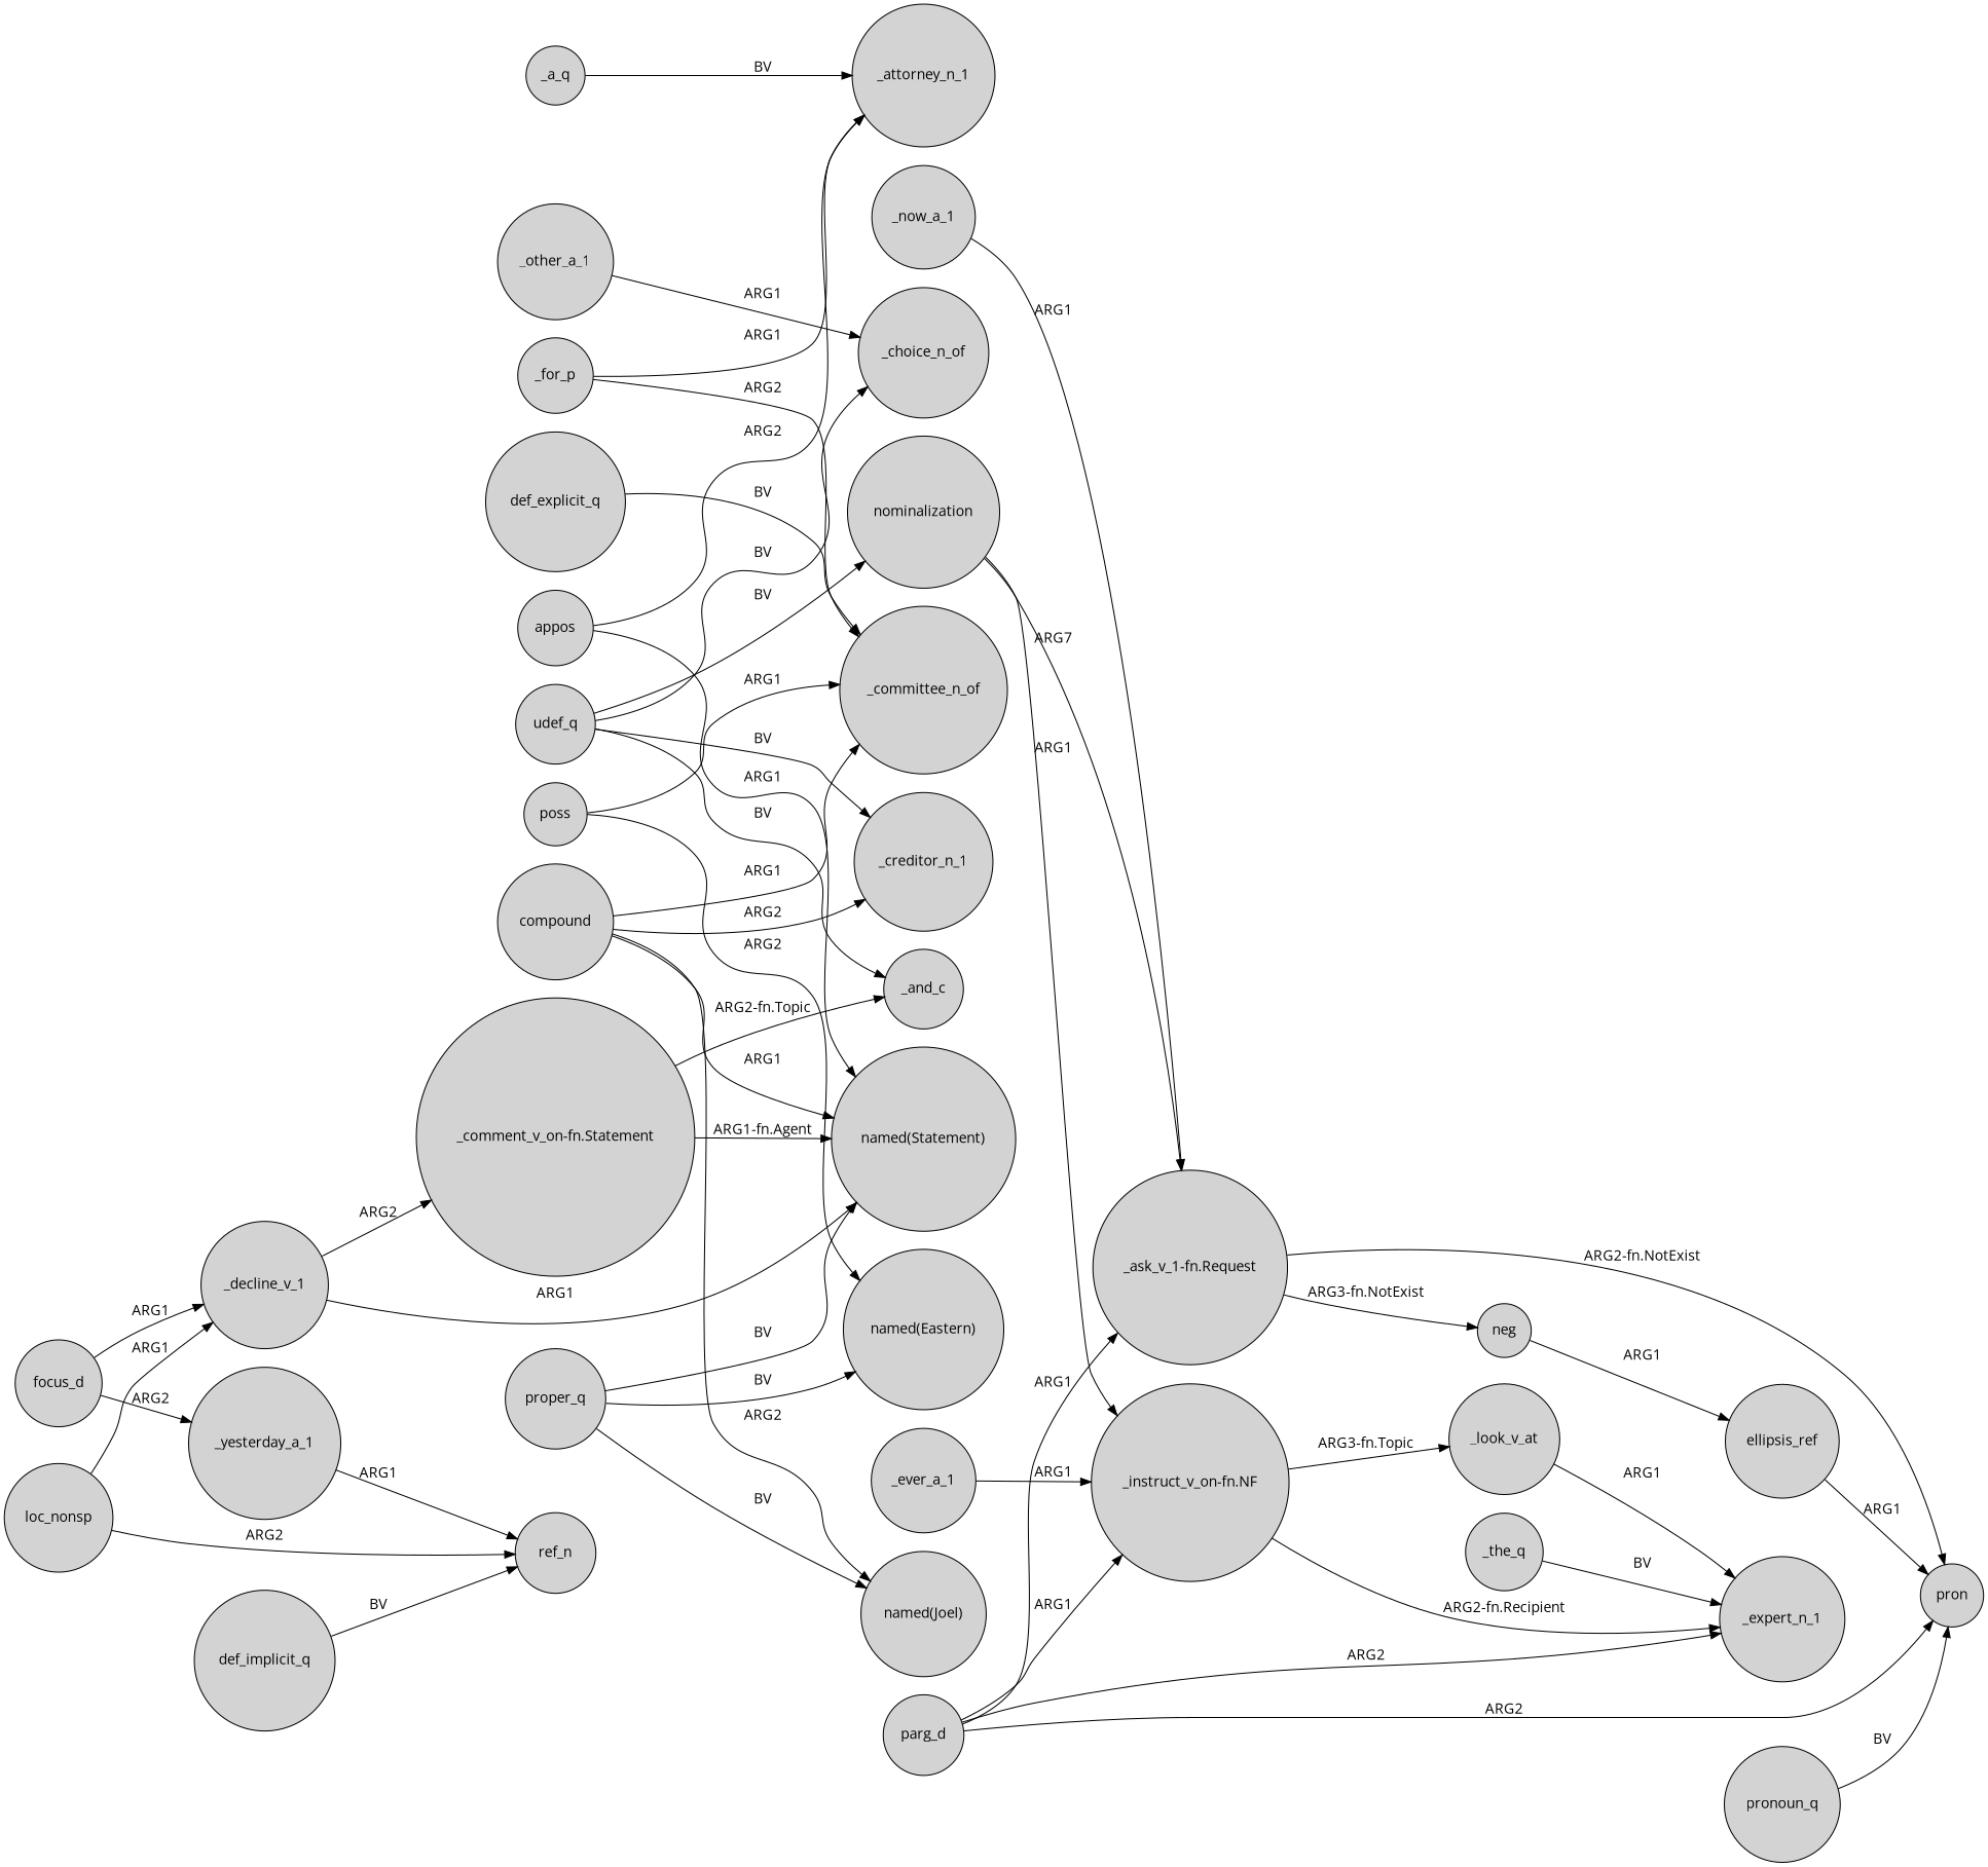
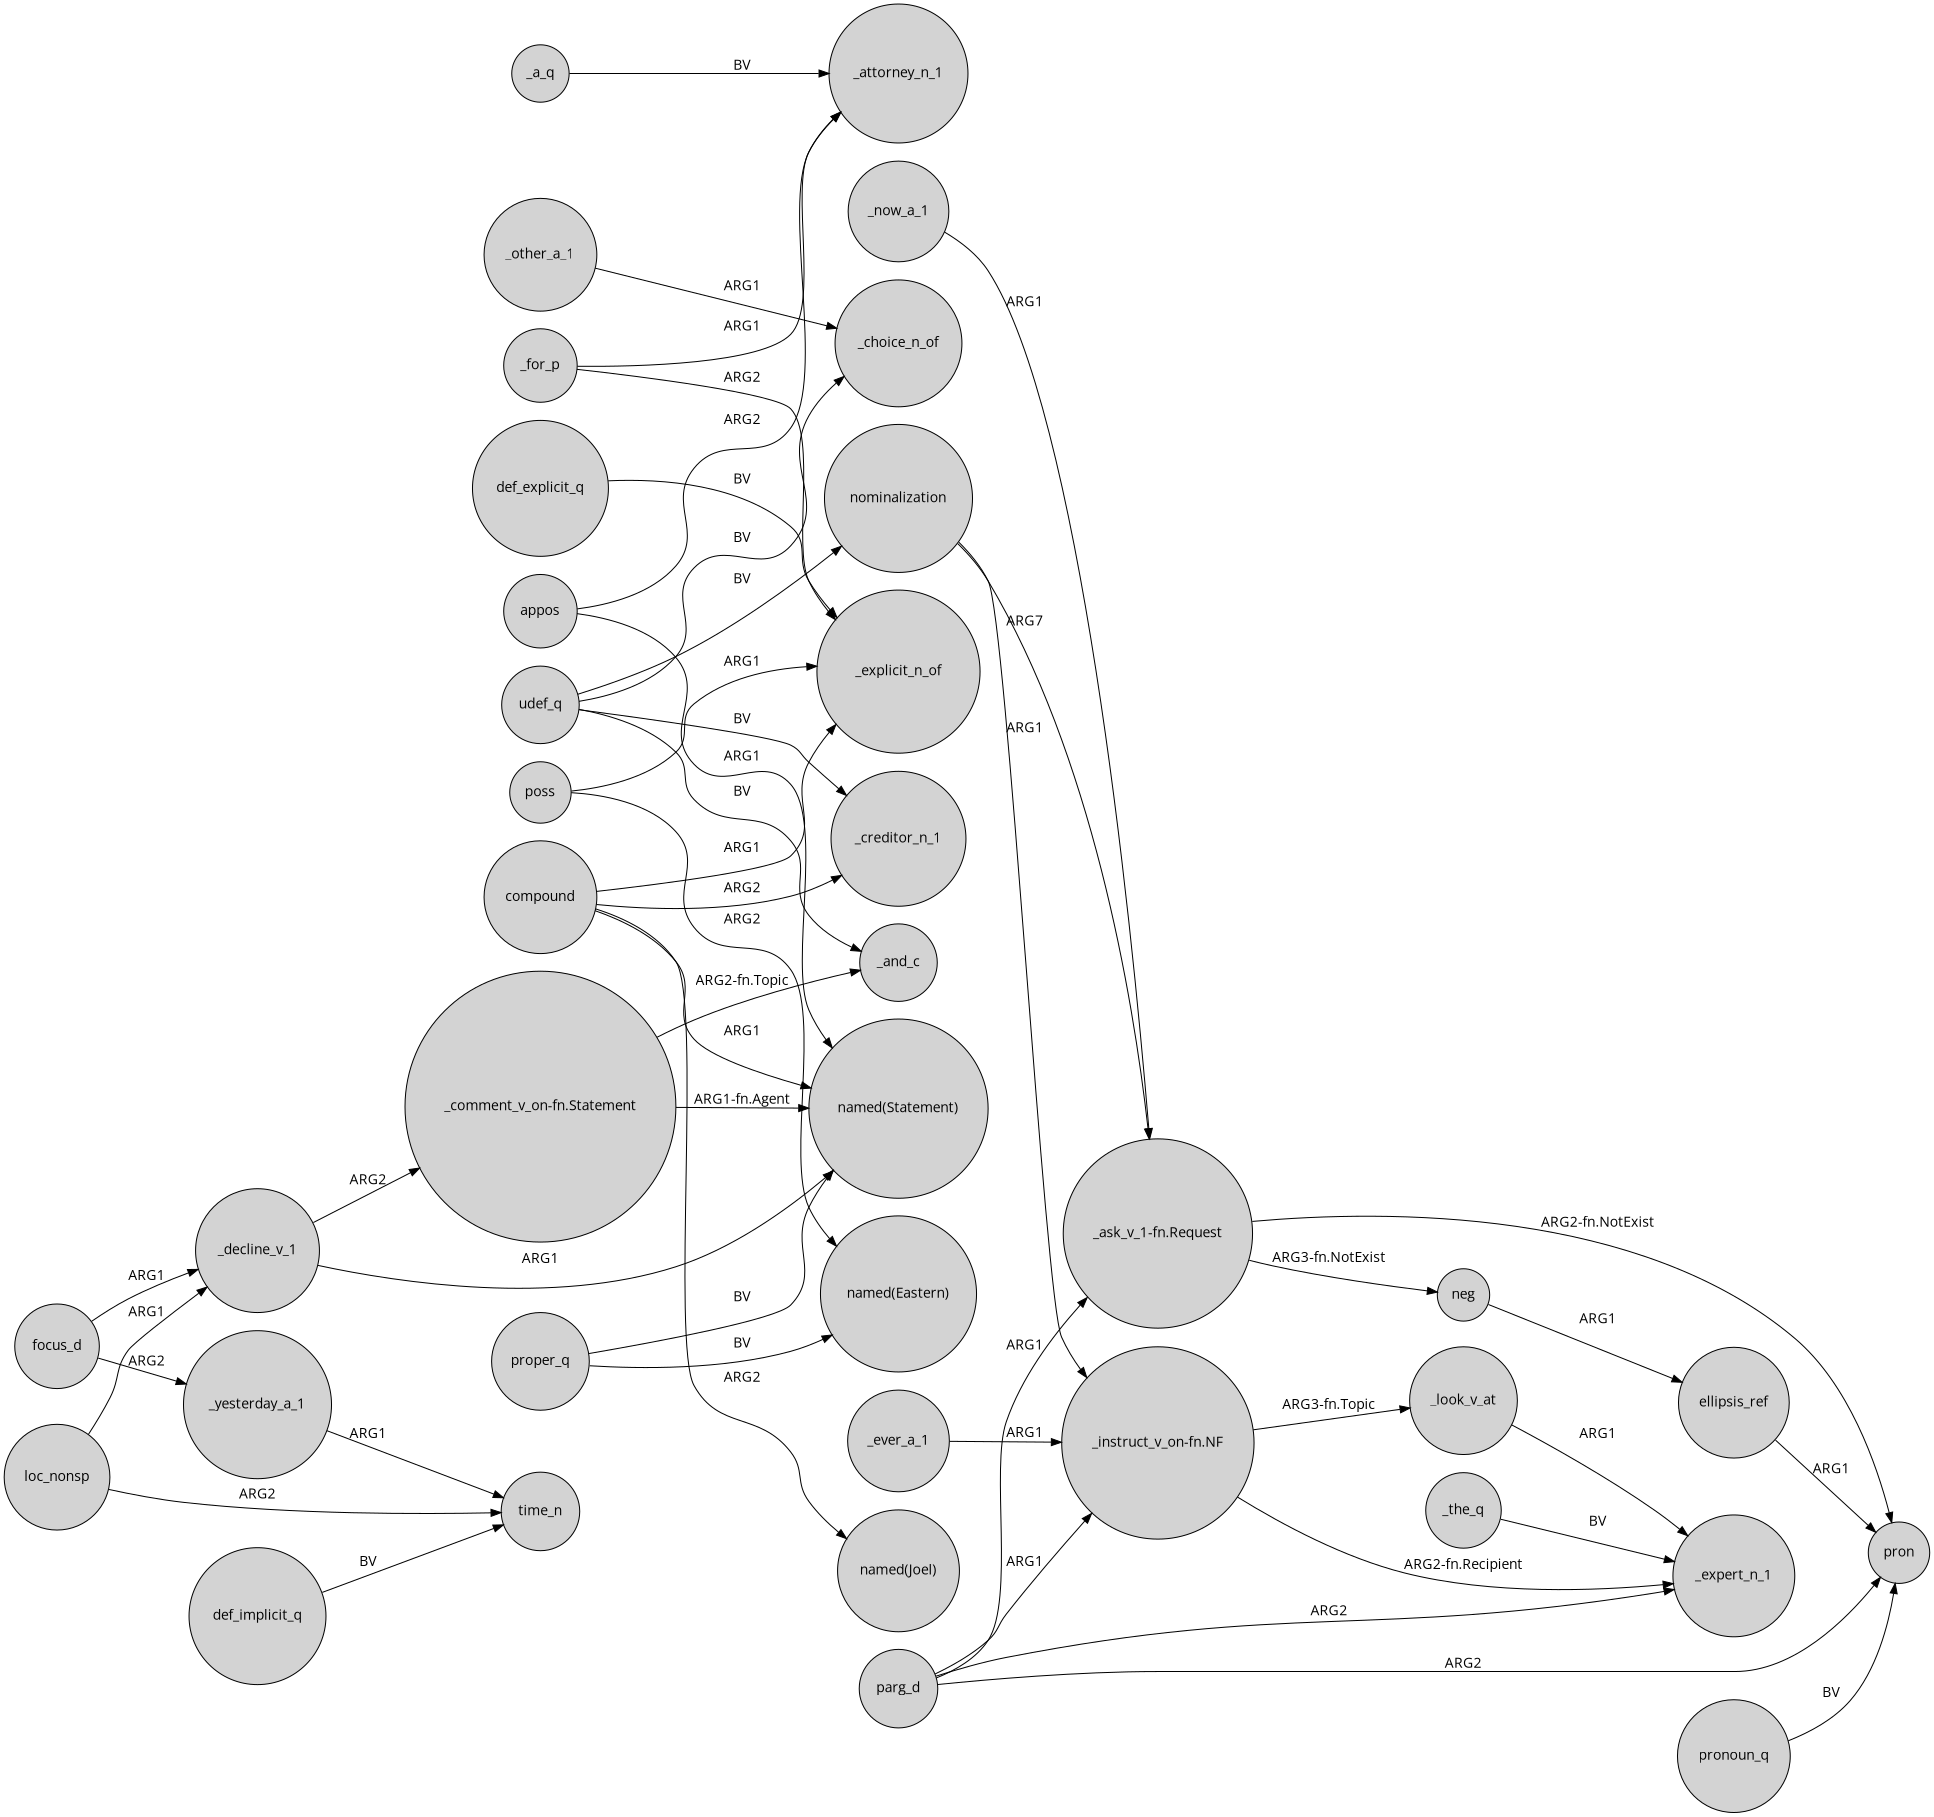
  digraph {
    fontname="Open Sans"
    rankdir=LR
    node [fontname="Open Sans" shape=circle style=filled]
    edge [fontname="Open Sans"]
    _a_q
    _attorney_n_1
    parg_d
    _expert_n_1
    "_instruct_v_on-fn.NF"
    "_ask_v_1-fn.Request"
    pron
    _look_v_at
    neg
    focus_d
    _decline_v_1
    _yesterday_a_1
    loc_nonsp
-   time_n [label=ref_n]
+   time_n
    "_comment_v_on-fn.Statement"
    n16 [label="named(Statement)"]
    def_explicit_q
-   _committee_n_of
+   _committee_n_of [label=_explicit_n_of]
    poss
    "named(Eastern)"
    _and_c
    _other_a_1
    _choice_n_of
    proper_q
    "named(Joel)"
    ellipsis_ref
    appos
    _ever_a_1
    compound
    _creditor_n_1
    _the_q
    _for_p
    pronoun_q
    udef_q
    nominalization
    _now_a_1
    def_implicit_q
    _a_q -> _attorney_n_1 [label=BV]
    parg_d -> _expert_n_1 [label=ARG2]
    parg_d -> "_instruct_v_on-fn.NF" [label=ARG1]
    parg_d -> "_ask_v_1-fn.Request" [label=ARG1]
    parg_d -> pron [label=ARG2]
    "_instruct_v_on-fn.NF" -> _expert_n_1 [label="ARG2-fn.Recipient"]
    "_instruct_v_on-fn.NF" -> _look_v_at [label="ARG3-fn.Topic"]
    "_ask_v_1-fn.Request" -> pron [label="ARG2-fn.NotExist"]
    "_ask_v_1-fn.Request" -> neg [label="ARG3-fn.NotExist"]
    _look_v_at -> _expert_n_1 [label=ARG1]
    neg -> ellipsis_ref [label=ARG1]
    focus_d -> _decline_v_1 [label=ARG1]
    focus_d -> _yesterday_a_1 [label=ARG2]
    _decline_v_1 -> "_comment_v_on-fn.Statement" [label=ARG2]
    _decline_v_1 -> n16 [label=ARG1]
    _yesterday_a_1 -> time_n [label=ARG1]
    loc_nonsp -> _decline_v_1 [label=ARG1]
    loc_nonsp -> time_n [label=ARG2]
    "_comment_v_on-fn.Statement" -> n16 [label="ARG1-fn.Agent"]
    "_comment_v_on-fn.Statement" -> _and_c [label="ARG2-fn.Topic"]
    def_explicit_q -> _committee_n_of [label=BV]
    poss -> _committee_n_of [label=ARG1]
    poss -> "named(Eastern)" [label=ARG2]
    _other_a_1 -> _choice_n_of [label=ARG1]
    proper_q -> n16 [label=BV]
    proper_q -> "named(Eastern)" [label=BV]
-   proper_q -> "named(Joel)" [label=BV]
    ellipsis_ref -> pron [label=ARG1]
    appos -> _attorney_n_1 [label=ARG2]
    appos -> n16 [label=ARG1]
    _ever_a_1 -> "_instruct_v_on-fn.NF" [label=ARG1]
    compound -> n16 [label=ARG1]
    compound -> _committee_n_of [label=ARG1]
    compound -> "named(Joel)" [label=ARG2]
    compound -> _creditor_n_1 [label=ARG2]
    _the_q -> _expert_n_1 [label=BV]
    _for_p -> _attorney_n_1 [label=ARG1]
    _for_p -> _committee_n_of [label=ARG2]
    pronoun_q -> pron [label=BV]
    udef_q -> _and_c [label=BV]
    udef_q -> _choice_n_of [label=BV]
    udef_q -> _creditor_n_1 [label=BV]
    udef_q -> nominalization [label=BV]
    nominalization -> "_instruct_v_on-fn.NF" [label=ARG1]
    nominalization -> "_ask_v_1-fn.Request" [label=ARG7]
    _now_a_1 -> "_ask_v_1-fn.Request" [label=ARG1]
    def_implicit_q -> time_n [label=BV]
  }
